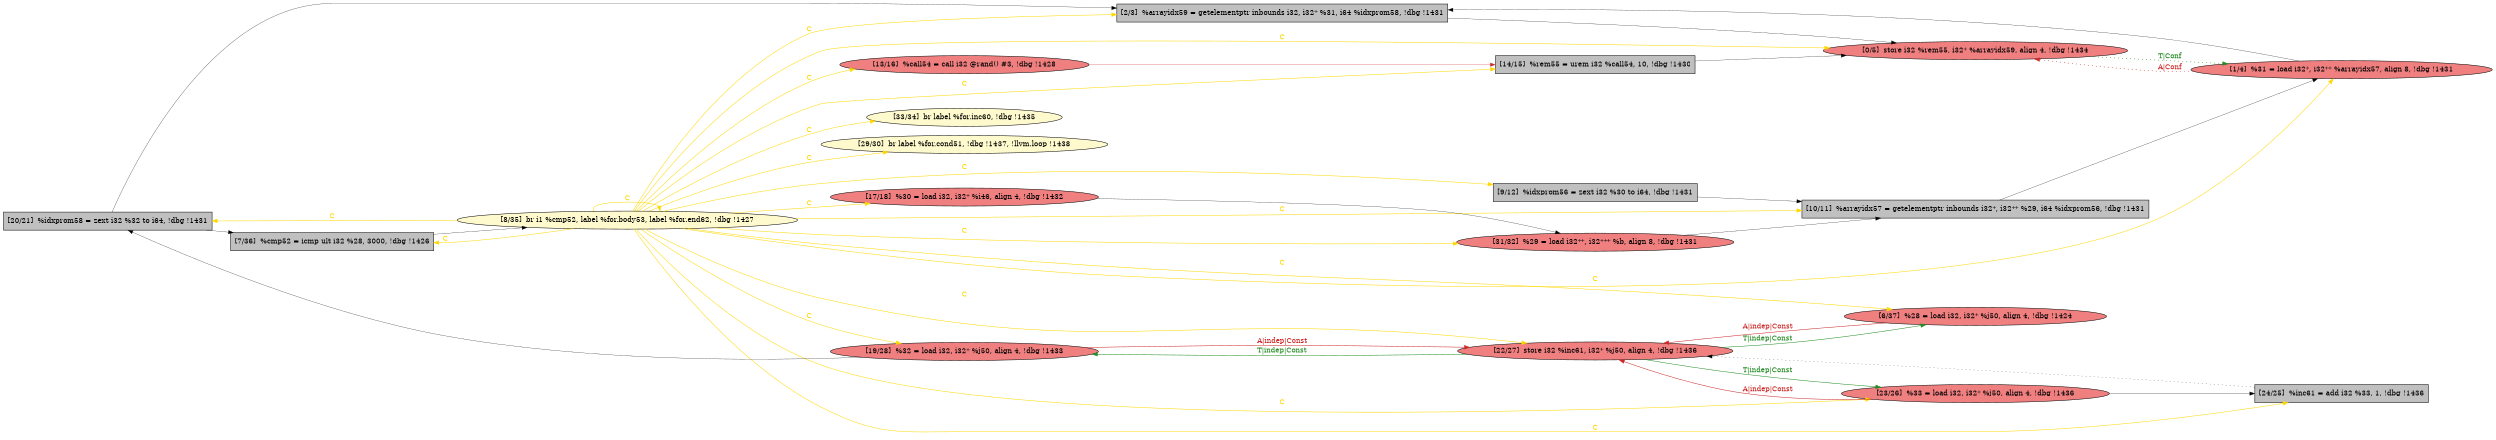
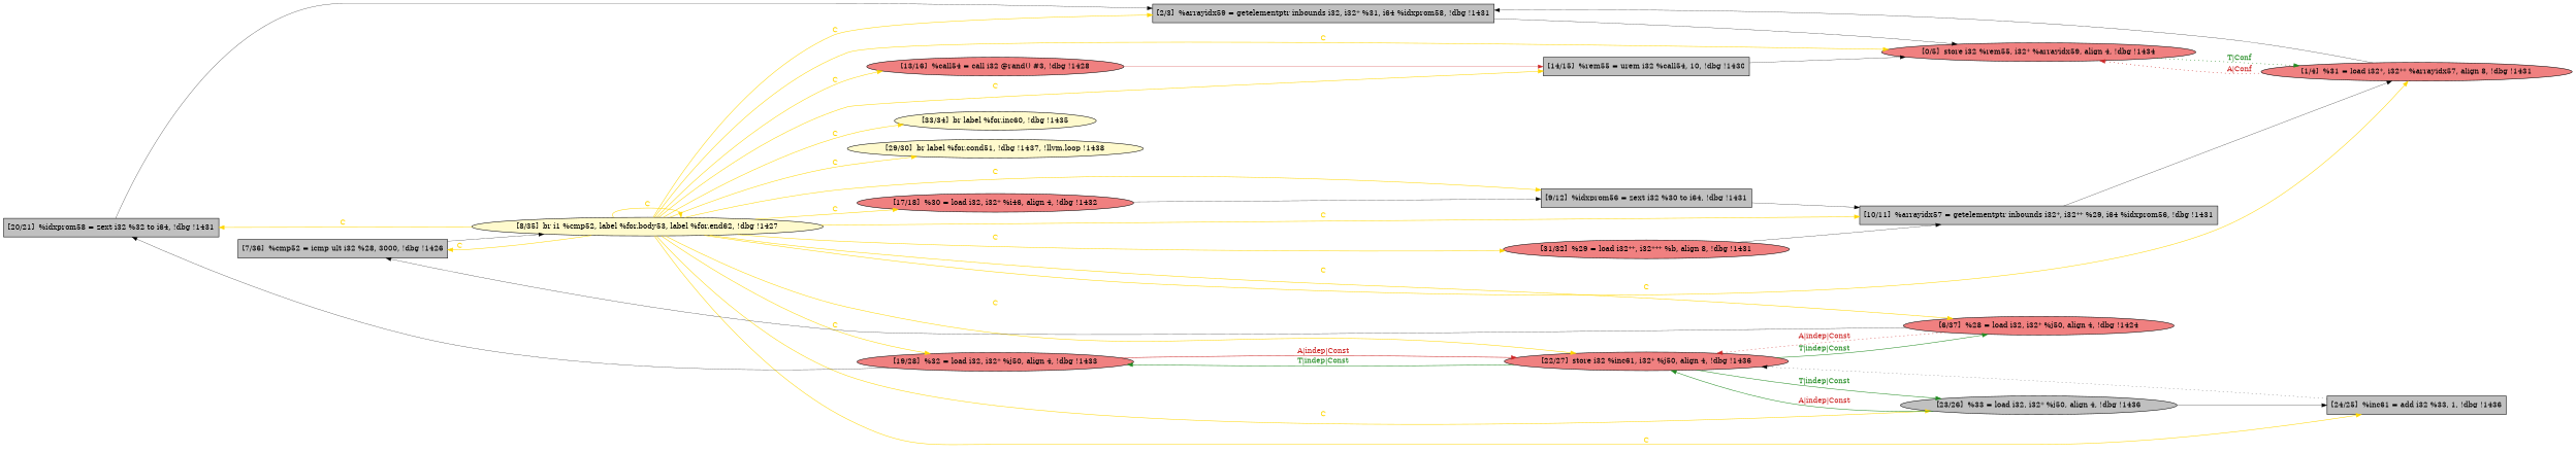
  digraph {
    rankdir=LR
    node [fillcolor=lightcoral shape=ellipse style=filled]
    edge [color=gold fontcolor=gold penwidth=1.0 style=solid]
    n1 [fillcolor=grey label="[20/21]  %idxprom58 = zext i32 %32 to i64, !dbg !1431" shape=rectangle]
    n2 [fillcolor=grey label="[2/3]  %arrayidx59 = getelementptr inbounds i32, i32* %31, i64 %idxprom58, !dbg !1431" shape=rectangle]
    n3 [label="[0/5]  store i32 %rem55, i32* %arrayidx59, align 4, !dbg !1434"]
    n4 [fillcolor=grey label="[9/12]  %idxprom56 = zext i32 %30 to i64, !dbg !1431" shape=rectangle]
    n5 [fillcolor=grey label="[10/11]  %arrayidx57 = getelementptr inbounds i32*, i32** %29, i64 %idxprom56, !dbg !1431" shape=rectangle]
    n6 [label="[1/4]  %31 = load i32*, i32** %arrayidx57, align 8, !dbg !1431"]
    n7 [fillcolor=grey label="[7/36]  %cmp52 = icmp ult i32 %28, 3000, !dbg !1426" shape=rectangle]
    n8 [fillcolor=lemonchiffon label="[8/35]  br i1 %cmp52, label %for.body53, label %for.end62, !dbg !1427"]
    n9 [label="[31/32]  %29 = load i32**, i32*** %b, align 8, !dbg !1431"]
-   n10 [label="[23/26]  %33 = load i32, i32* %j50, align 4, !dbg !1436"]
+   n10 [fillcolor=grey label="[23/26]  %33 = load i32, i32* %j50, align 4, !dbg !1436"]
    n11 [label="[22/27]  store i32 %inc61, i32* %j50, align 4, !dbg !1436"]
    n12 [fillcolor=grey label="[24/25]  %inc61 = add i32 %33, 1, !dbg !1436" shape=rectangle]
    n13 [label="[13/16]  %call54 = call i32 @rand() #3, !dbg !1428"]
    n14 [fillcolor=grey label="[14/15]  %rem55 = urem i32 %call54, 10, !dbg !1430" shape=rectangle]
    n15 [fillcolor=lemonchiffon label="[33/34]  br label %for.inc60, !dbg !1435"]
    n16 [fillcolor=lemonchiffon label="[29/30]  br label %for.cond51, !dbg !1437, !llvm.loop !1438"]
    n17 [label="[6/37]  %28 = load i32, i32* %j50, align 4, !dbg !1424"]
    n18 [label="[19/28]  %32 = load i32, i32* %j50, align 4, !dbg !1433"]
    n19 [label="[17/18]  %30 = load i32, i32* %i46, align 4, !dbg !1432"]
    n1 -> n2 [color=black fontcolor=black penwidth=0.5]
    n2 -> n3 [color=black fontcolor=black penwidth=0.5]
    n3 -> n6 [color=forestgreen fontcolor=forestgreen label="T|Conf" style=dotted]
    n4 -> n5 [color=black fontcolor=black penwidth=0.5]
    n5 -> n6 [color=black fontcolor=black penwidth=0.5]
    n6 -> n2 [color=black fontcolor=black penwidth=0.5]
    n6 -> n3 [color=firebrick3 fontcolor=firebrick3 label="A|Conf" style=dotted]
    n7 -> n8 [color=black fontcolor=black penwidth=0.5]
    n8 -> n1 [label=C]
    n8 -> n2 [label=C]
    n8 -> n3 [label=C]
    n8 -> n4 [label=C]
    n8 -> n5 [label=C]
    n8 -> n6 [label=C]
    n8 -> n7 [label=C]
    n8 -> n8 [label=C]
    n8 -> n9 [label=C]
    n8 -> n10 [label=C]
    n8 -> n11 [label=C]
    n8 -> n12 [label=C]
    n8 -> n13 [label=C]
    n8 -> n14 [label=C]
    n8 -> n15 [label=C]
    n8 -> n16 [label=C]
    n8 -> n17 [label=C]
    n8 -> n18 [label=C]
    n8 -> n19 [label=C]
    n9 -> n5 [color=black fontcolor=black penwidth=0.5]
-   n10 -> n11 [color=firebrick3 fontcolor=firebrick3 label="A|indep|Const"]
+   n10 -> n11 [color=forestgreen fontcolor=firebrick3 label="A|indep|Const"]
    n10 -> n12 [color=black fontcolor=black penwidth=0.5]
    n11 -> n10 [color=forestgreen fontcolor=forestgreen label="T|indep|Const"]
    n11 -> n17 [color=forestgreen fontcolor=forestgreen label="T|indep|Const"]
    n11 -> n18 [color=forestgreen fontcolor=forestgreen label="T|indep|Const"]
    n12 -> n11 [color=black fontcolor=black penwidth=0.5 style=dotted]
    n13 -> n14 [color=firebrick3 fontcolor=black penwidth=0.5]
    n14 -> n3 [color=black fontcolor=black penwidth=0.5]
-   n1 -> n7 [color=black fontcolor=black penwidth=0.5]
-   n17 -> n11 [color=firebrick3 fontcolor=firebrick3 label="A|indep|Const"]
+   n17 -> n7 [color=black fontcolor=black penwidth=0.5]
+   n17 -> n11 [color=firebrick3 fontcolor=firebrick3 label="A|indep|Const" style=dotted]
    n18 -> n1 [color=black fontcolor=black penwidth=0.5]
    n18 -> n11 [color=firebrick3 fontcolor=firebrick3 label="A|indep|Const"]
-   n19 -> n9 [color=black fontcolor=black penwidth=0.5]
+   n19 -> n4 [color=black fontcolor=black penwidth=0.5]
  }
